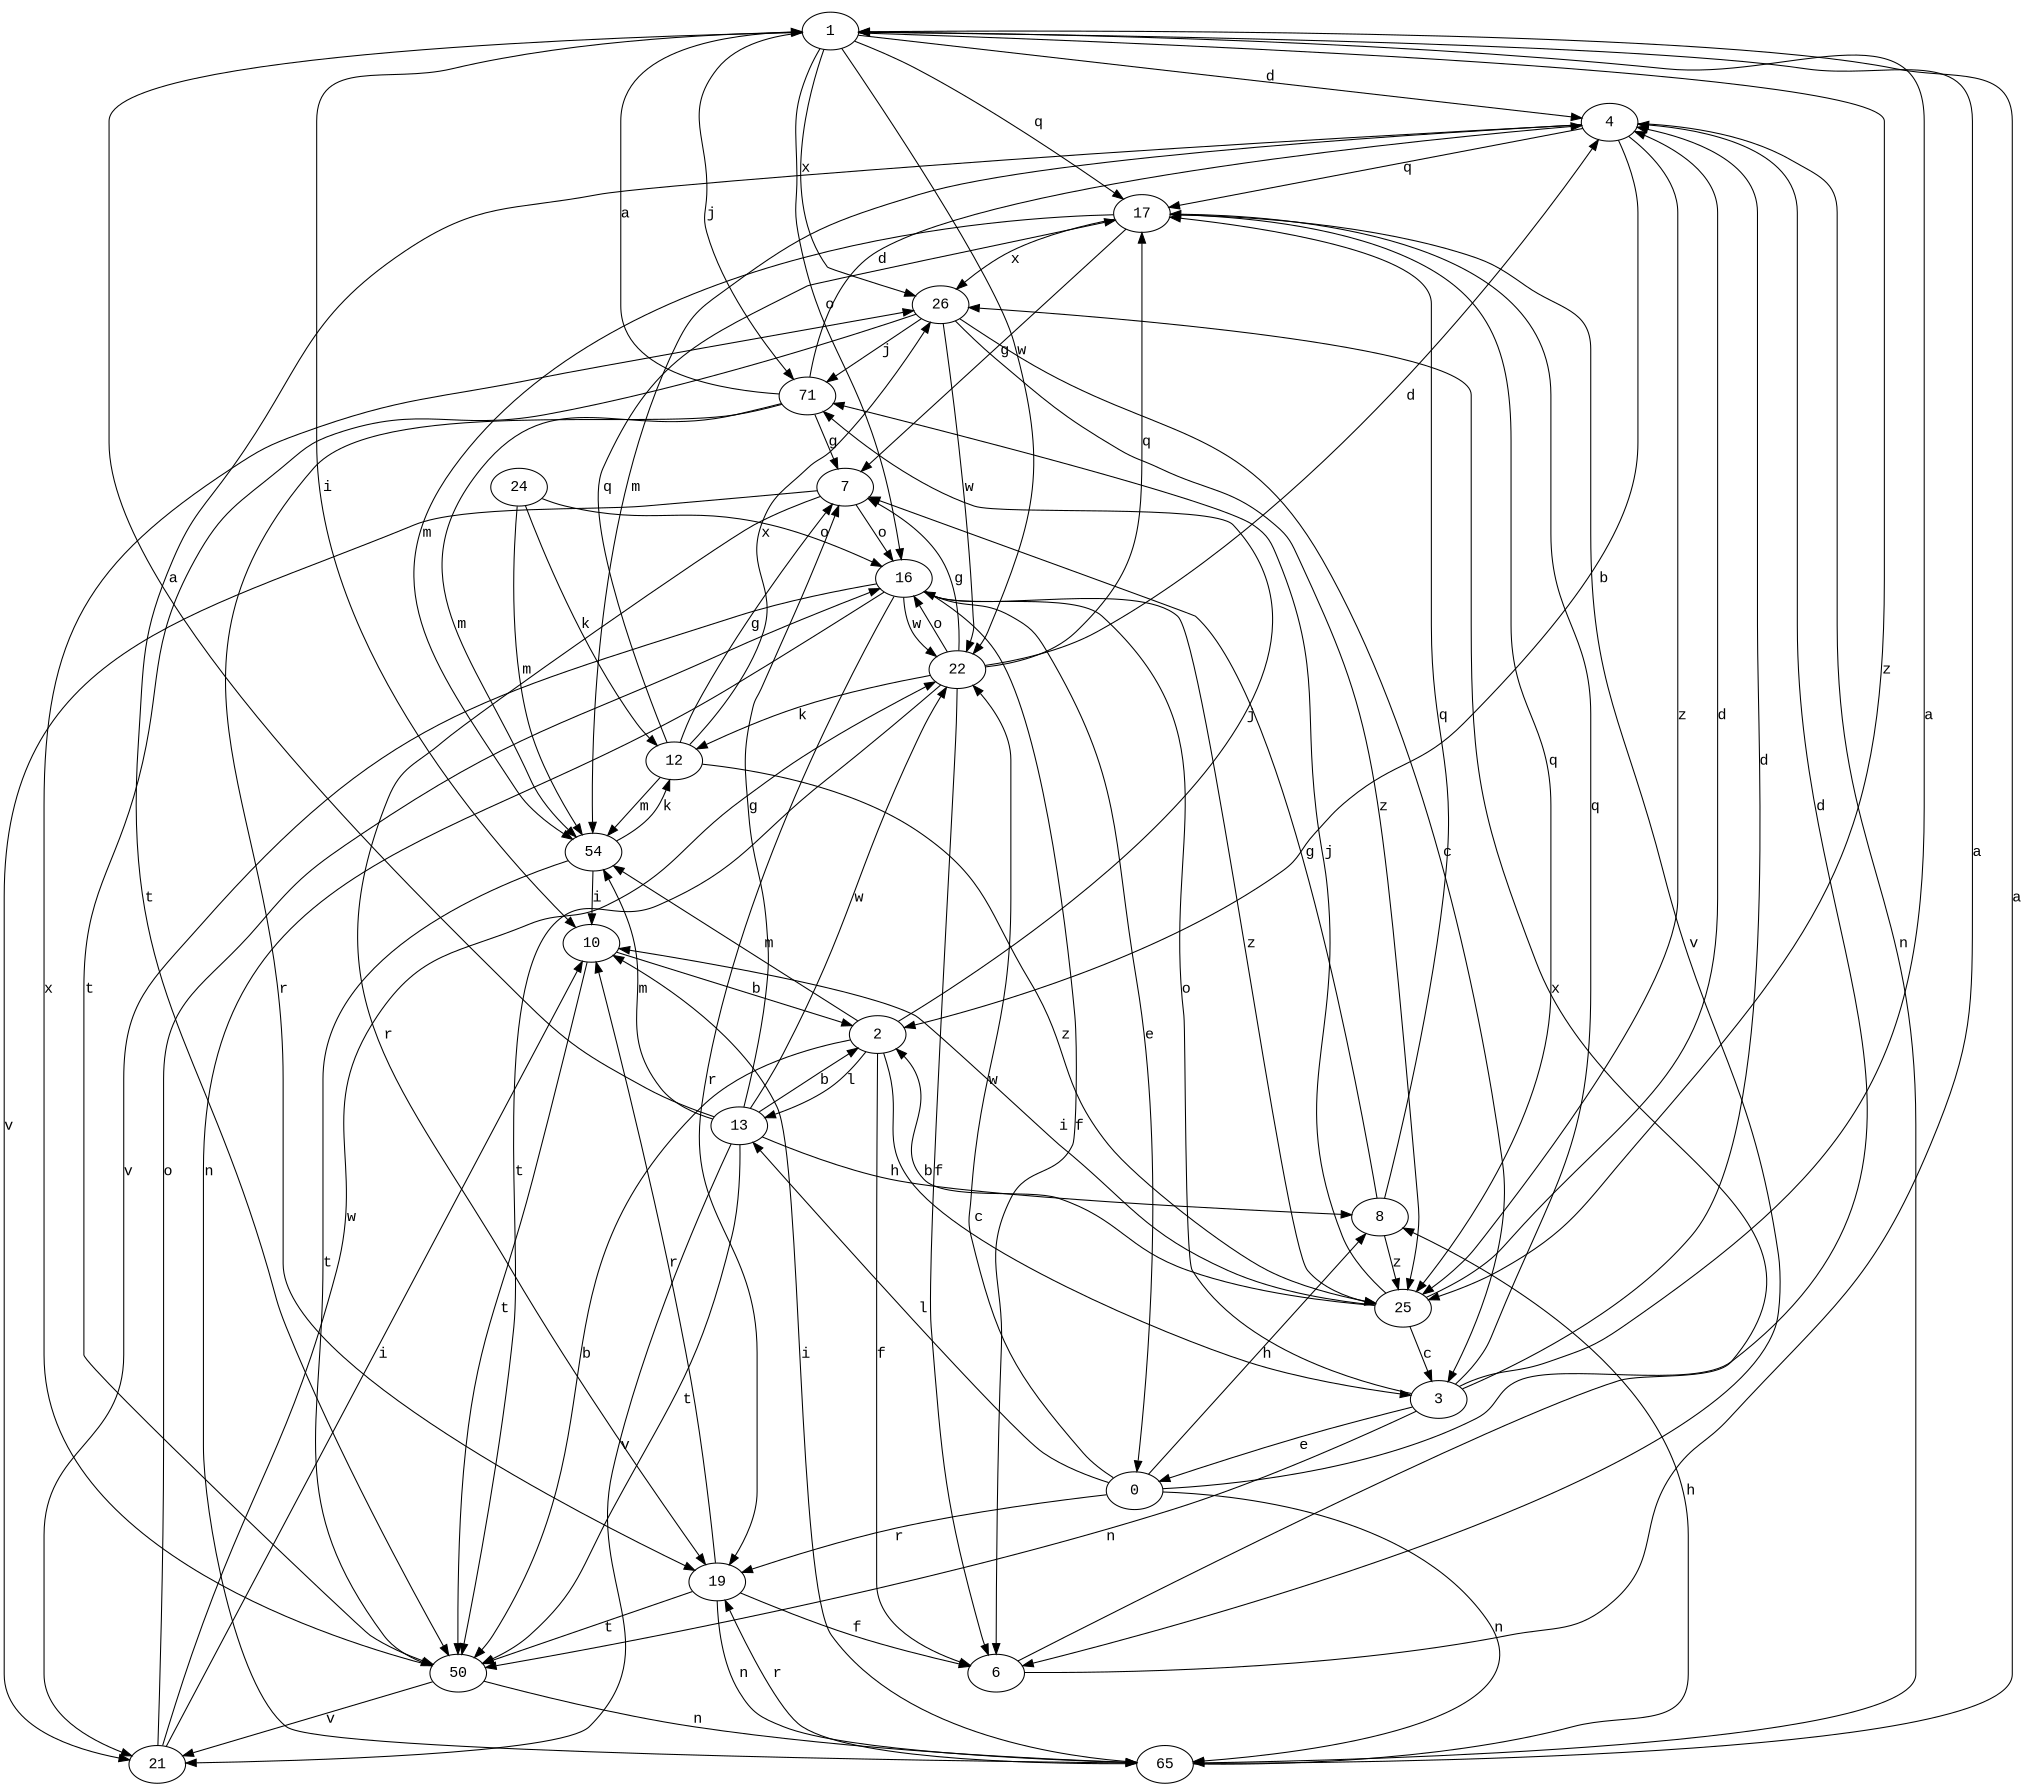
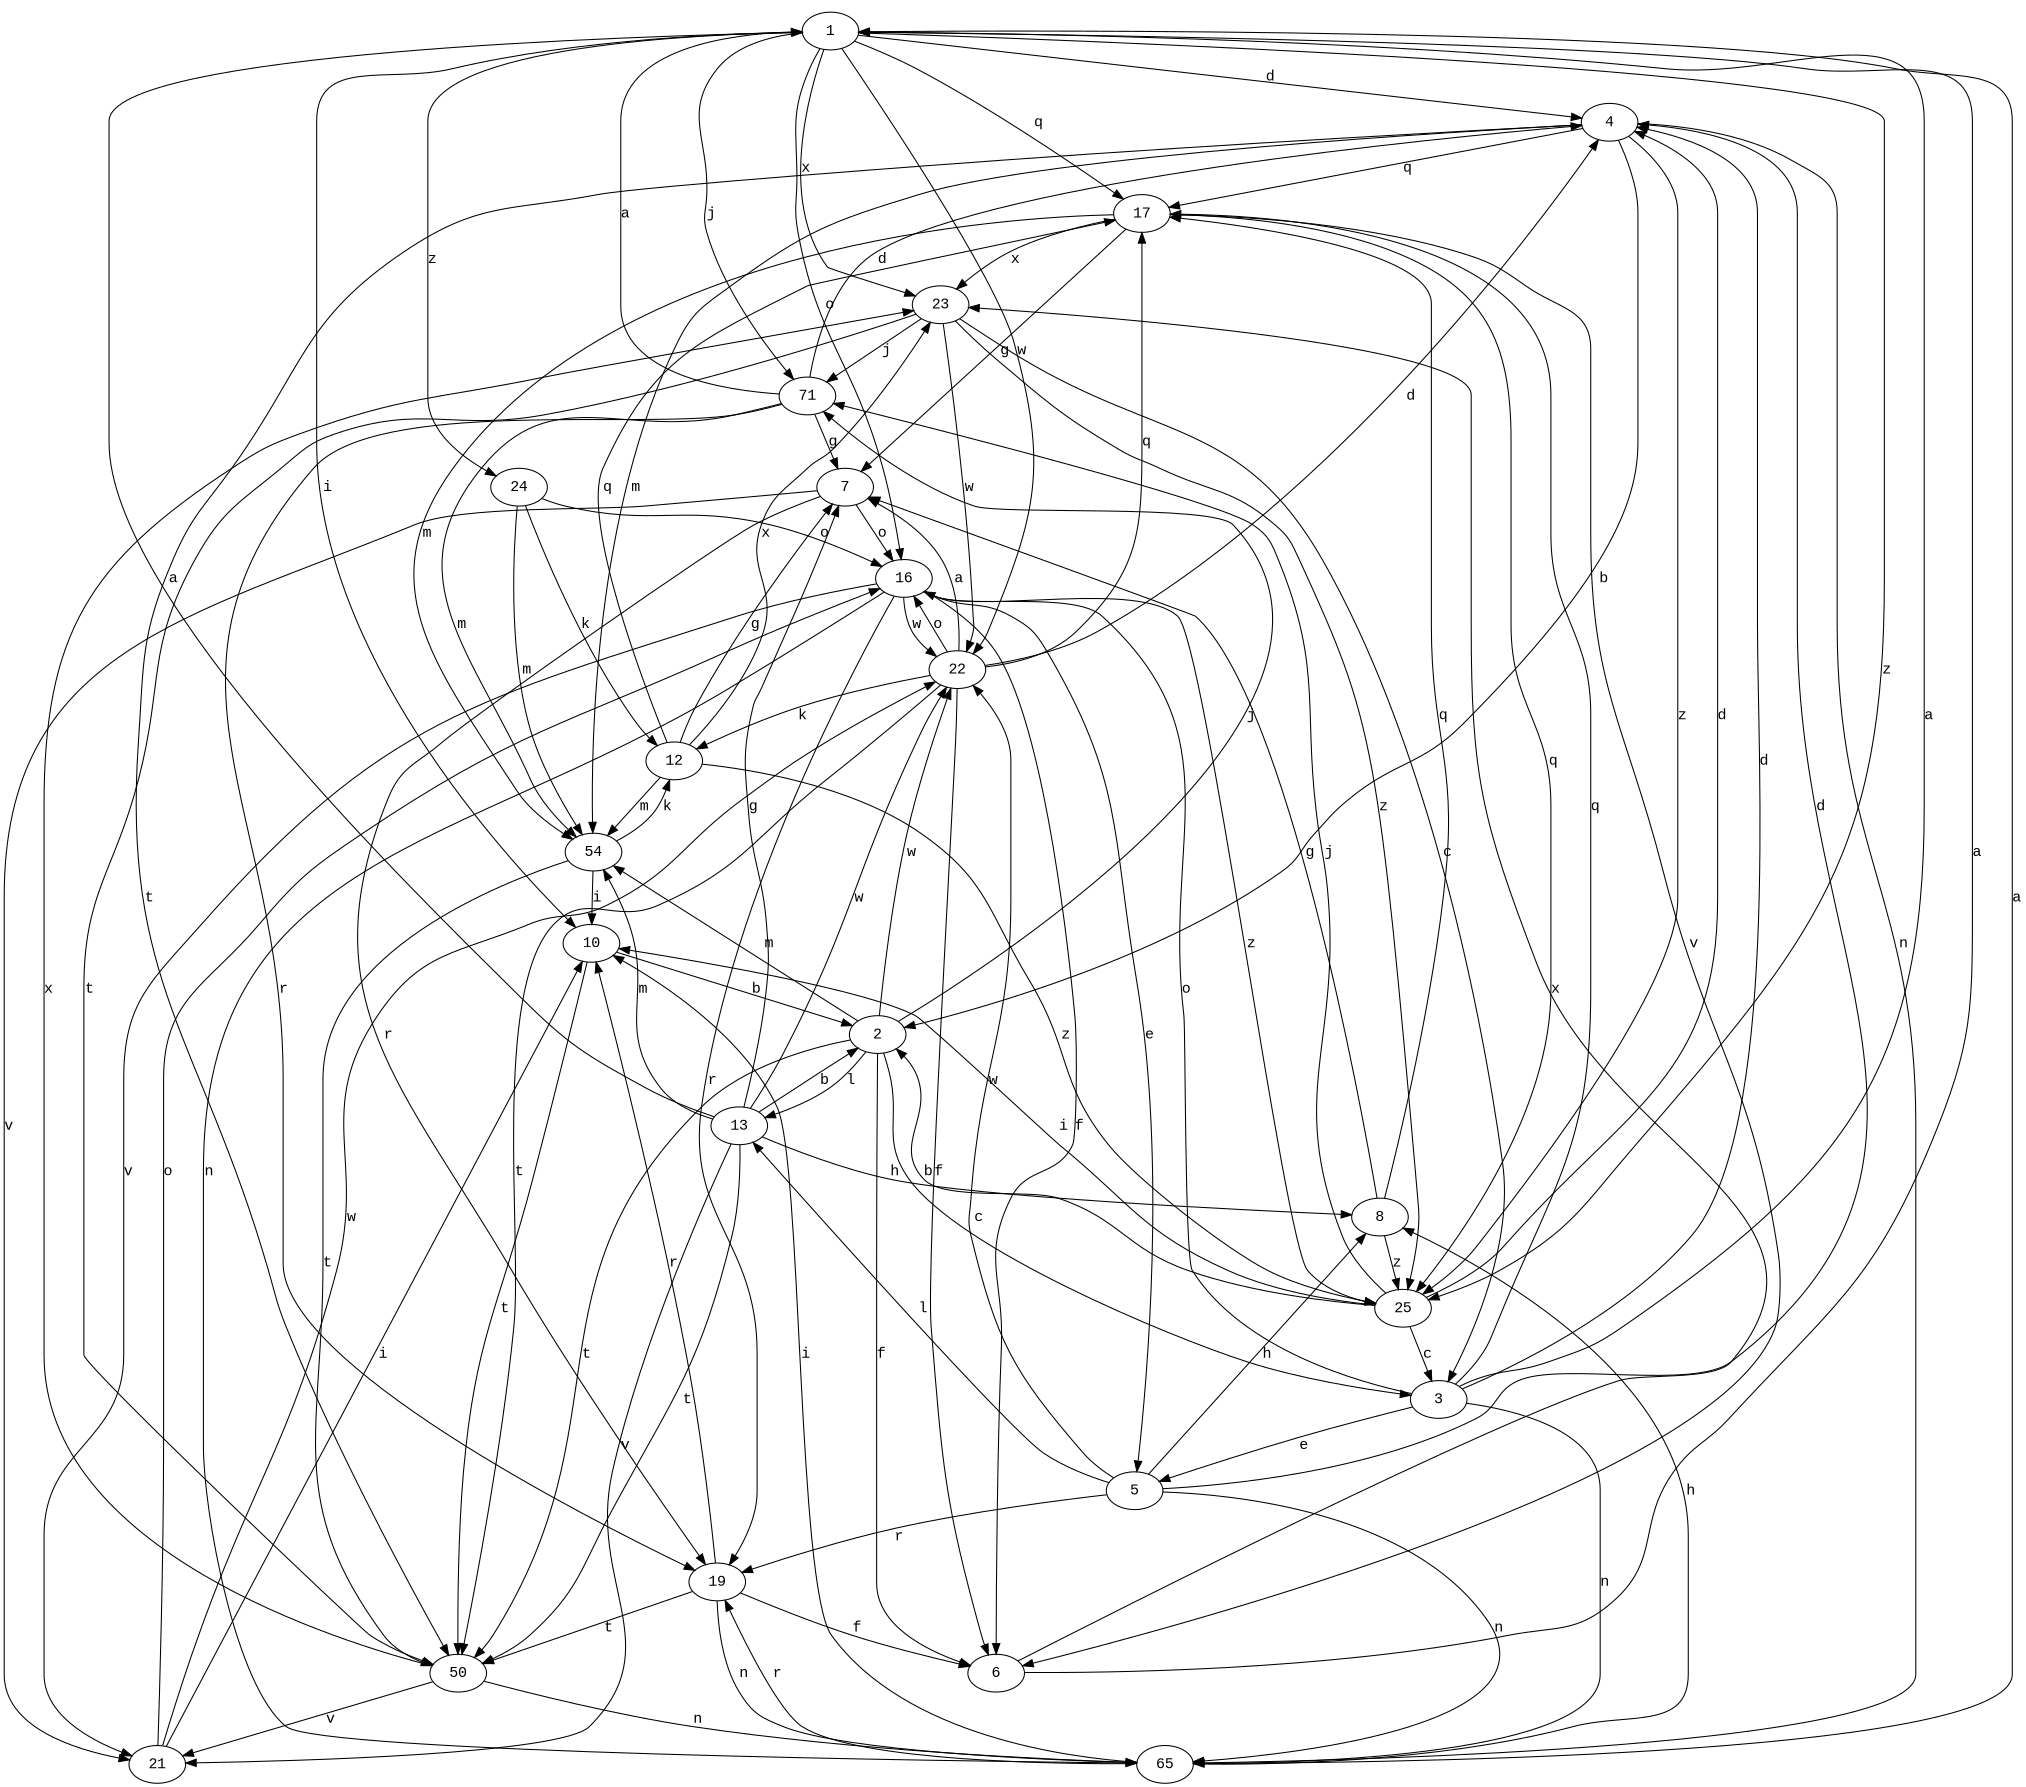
  strict digraph {
    fontname="Liberation Mono"
    node [fontname="Liberation Mono"]
    edge [fontname="Liberation Mono"]
    n1 [label=1]
    4
    10
    n4 [label=71]
    16
    17
    22
-   23 [label=26]
+   23
    24
    25
    2
    n12 [label=54]
    n13 [label=50]
    n14 [label=65]
    19
    7
    6
-   5 [label=0]
+   5
    21
    12
    3
    13
    8
    n1 -> 4 [label=d]
    n1 -> 10 [label=i]
    n1 -> n4 [label=j]
    n1 -> 16 [label=o]
    n1 -> 17 [label=q]
    n1 -> 22 [label=w]
    n1 -> 23 [label=x]
+   n1 -> 24 [label=z]
    n1 -> 25 [label=z]
    4 -> 17 [label=q]
    4 -> 25 [label=z]
    4 -> 2 [label=b]
    4 -> n12 [label=m]
    4 -> n13 [label=t]
    4 -> n14 [label=n]
    10 -> 2 [label=b]
    10 -> n13 [label=t]
    n4 -> n1 [label=a]
    n4 -> 4 [label=d]
    n4 -> n12 [label=m]
    n4 -> 19 [label=r]
    n4 -> 7 [label=g]
    16 -> 22 [label=w]
    16 -> 25 [label=z]
    16 -> n14 [label=n]
    16 -> 19 [label=r]
    16 -> 6 [label=f]
    16 -> 5 [label=e]
    16 -> 21 [label=v]
    17 -> 23 [label=x]
    17 -> 25 [label=q]
    17 -> n12 [label=m]
    17 -> 7 [label=g]
    17 -> 6 [label=v]
    22 -> 4 [label=d]
    22 -> 16 [label=o]
    22 -> 17 [label=q]
    22 -> n13 [label=t]
-   22 -> 7 [label=g]
+   22 -> 7 [label=a]
    22 -> 6 [label=f]
    22 -> 12 [label=k]
    23 -> n4 [label=j]
    23 -> 22 [label=w]
    23 -> 25 [label=z]
    23 -> n13 [label=t]
    23 -> 3 [label=c]
    24 -> 16 [label=o]
    24 -> n12 [label=m]
    24 -> 12 [label=k]
    25 -> 4 [label=d]
    25 -> 10 [label=i]
    25 -> n4 [label=j]
    25 -> 2 [label=b]
    25 -> 3 [label=c]
    2 -> n4 [label=j]
+   2 -> 22 [label=w]
    2 -> n12 [label=m]
-   2 -> n13 [label=b]
+   2 -> n13 [label=t]
    2 -> 6 [label=f]
    2 -> 3 [label=c]
    2 -> 13 [label=l]
    n12 -> 10 [label=i]
    n12 -> n13 [label=t]
    n12 -> 12 [label=k]
    n13 -> 23 [label=x]
    n13 -> n14 [label=n]
    n13 -> 21 [label=v]
    n14 -> n1 [label=a]
    n14 -> 10 [label=i]
    n14 -> 19 [label=r]
    n14 -> 8 [label=h]
    19 -> 10 [label=r]
    19 -> n13 [label=t]
    19 -> n14 [label=n]
    19 -> 6 [label=f]
    7 -> 16 [label=o]
    7 -> 19 [label=r]
    7 -> 21 [label=v]
    6 -> n1 [label=a]
    6 -> 23 [label=x]
    5 -> 4 [label=d]
    5 -> 22 [label=w]
    5 -> n14 [label=n]
    5 -> 19 [label=r]
    5 -> 13 [label=l]
    5 -> 8 [label=h]
    21 -> 10 [label=i]
    21 -> 16 [label=o]
    21 -> 22 [label=w]
    12 -> 17 [label=q]
    12 -> 23 [label=x]
    12 -> 25 [label=z]
    12 -> n12 [label=m]
    12 -> 7 [label=g]
    3 -> n1 [label=a]
    3 -> 4 [label=d]
    3 -> 16 [label=o]
    3 -> 17 [label=q]
-   3 -> n13 [label=n]
+   3 -> n14 [label=n]
    3 -> 5 [label=e]
    13 -> n1 [label=a]
    13 -> 22 [label=w]
    13 -> 2 [label=b]
    13 -> n12 [label=m]
    13 -> n13 [label=t]
    13 -> 7 [label=g]
    13 -> 21 [label=v]
    13 -> 8 [label=h]
    8 -> 17 [label=q]
    8 -> 25 [label=z]
    8 -> 7 [label=g]
  }
